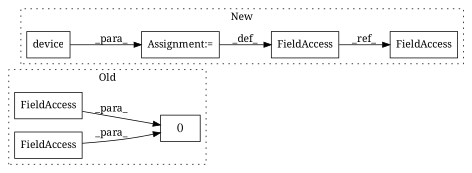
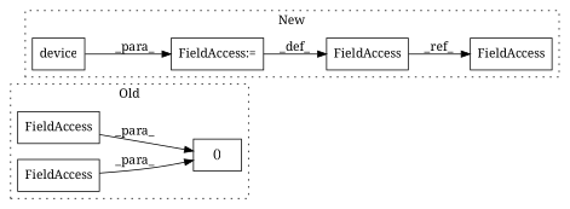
  digraph {
    rankdir=LR
    fontname="Noto Serif"
    node [a=22 l=6 s=3022 shape=box fontname="Noto Serif"]
    edge [fontname="Noto Serif"]
    n1 [a=106 l=31 label="()"]
    n2 [l=10 label=FieldAccess]
    n3 [l=8 label=FieldAccess s=3045]
    n4 [a=32 l="7,1" label=device s="2188,2237"]
-   n5 [a=7 l=1 label="Assignment:=" s=2181]
+   n5 [a=7 l=1 label="FieldAccess:=" s=2181]
    n6 [label=FieldAccess s=2175]
    n7 [label=FieldAccess s=2259]
    subgraph cluster_1 {
      label=Old
      style=dotted
      n1
      n2
      n3
    }
    subgraph cluster_2 {
      label=New
      style=dotted
      n4
      n5
      n6
      n7
    }
    n2 -> n1 [label=_para_]
    n3 -> n1 [label=_para_]
    n4 -> n5 [label=_para_]
    n5 -> n6 [label=_def_]
    n6 -> n7 [label=_ref_]
  }
